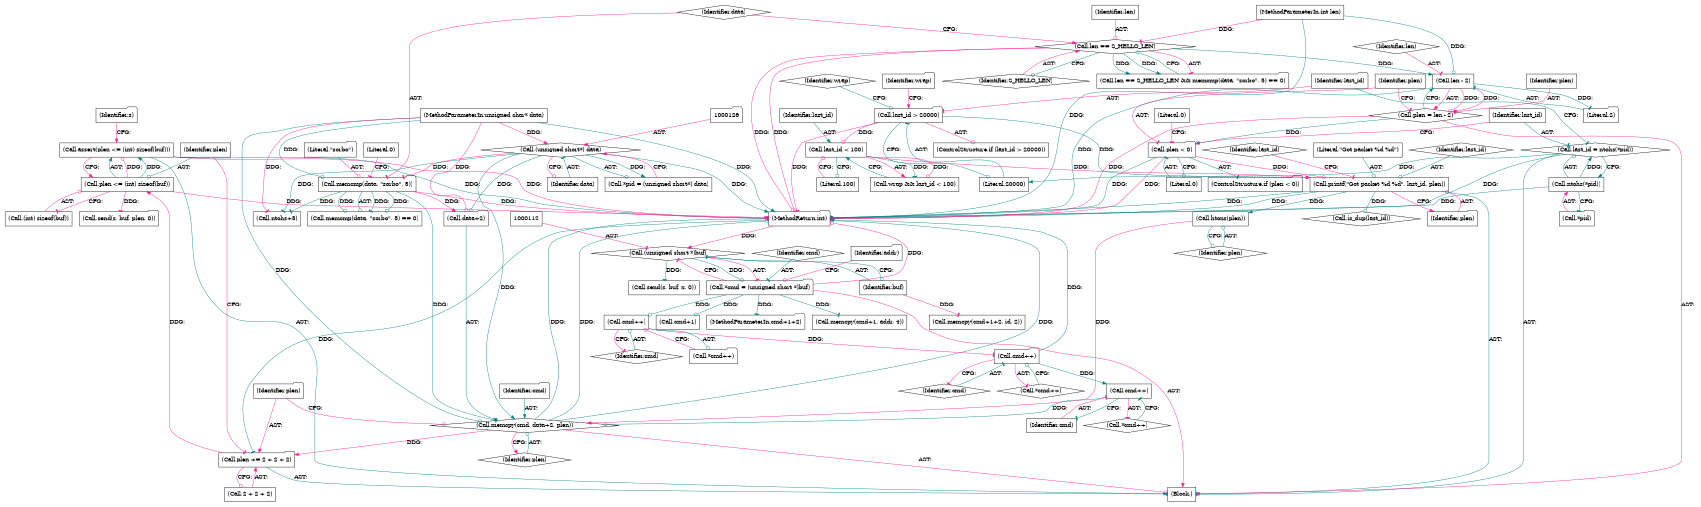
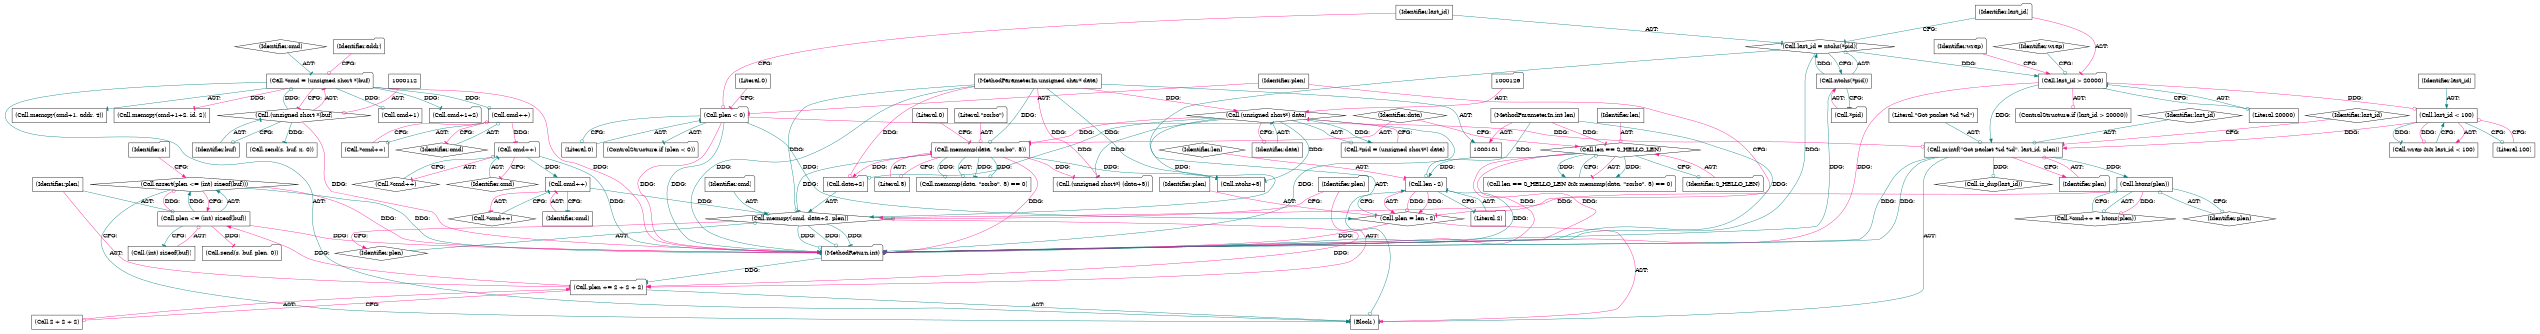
  digraph {
    node [shape=box]
    edge [arrowhead=odot color=teal]
-   n1 [label="(Call,assert(plen <= (int) sizeof(buf)))"]
+   n1 [label="(Call,assert(plen <= (int) sizeof(buf)))" shape=diamond]
    n2 [label="(Call,plen <= (int) sizeof(buf))"]
    n3 [label="(Block,)"]
    n4 [label="(MethodReturn,int)" shape=folder]
    n5 [label="(Call,(int) sizeof(buf))"]
    n6 [label="(Call,send(s, buf, plen, 0))" shape=folder]
    n7 [label="(Call,plen += 2 + 2 + 2)" shape=folder]
    n8 [label="(Call,2 + 2 + 2)"]
    n9 [label="(Call,memcpy(cmd, data+2, plen))" shape=diamond]
    n10 [label="(Identifier,plen)" shape=diamond]
    n11 [label="(Call,cmd++)"]
    n12 [label="(Call,*cmd++)" shape=diamond]
    n13 [label="(Identifier,cmd)"]
    n14 [label="(Call,cmd++)" shape=folder]
    n15 [label="(Identifier,cmd)" shape=diamond]
    n16 [label="(Call,*cmd++)" shape=diamond]
    n17 [label="(Call,cmd++)"]
    n18 [label="(Call,*cmd++)" shape=folder]
    n19 [label="(Identifier,cmd)" shape=diamond]
    n20 [label="(Call,*cmd = (unsigned short *)buf)" shape=folder]
    n21 [label="(Call,(unsigned short *)buf)" shape=diamond]
    n22 [label="(Call,cmd+1)"]
-   n23 [label="(MethodParameterIn,cmd+1+2)" shape=folder]
+   n23 [label="(Call,cmd+1+2)" shape=folder]
    n24 [label="(Call,memcpy(cmd+1, addr, 4))"]
    n25 [label="(Call,memcpy(cmd+1+2, id, 2))"]
    n26 [label="(Identifier,buf)"]
    n27 [label="(Call,send(s, buf, x, 0))"]
    n28 [label="(Call,(unsigned short*) data)" shape=diamond]
    n29 [label="(Call,memcmp(data, \"sorbo\", 5))" shape=folder]
    n30 [label="(Call,ntohs+5)"]
    n31 [label="(Call,data+2)" shape=folder]
+   n32 [label="(Call,(unsigned short*) (data+5))" shape=folder]
    n33 [label="(Identifier,data)"]
    n34 [label="(Call,*pid = (unsigned short*) data)"]
+   n35 [label="(Literal,5)"]
    n36 [label="(Call,memcmp(data, \"sorbo\", 5) == 0)"]
    n37 [label="(MethodParameterIn,unsigned char* data)"]
+   1000101
    n39 [label="(Call,htons(plen))"]
    n40 [label="(Identifier,plen)" shape=diamond]
+   n41 [label="(Call,*cmd++ = htons(plen))" shape=diamond]
    n42 [label="(Call,printf(\"Got packet %d %d\", last_id, plen))"]
    n43 [label="(Identifier,plen)" shape=folder]
    n44 [label="(Call,is_dup(last_id))" shape=diamond]
    n45 [label="(Call,last_id > 20000)" shape=folder]
    n46 [label="(Call,last_id < 100)"]
    n47 [label="(Literal,20000)"]
    n48 [label="(ControlStructure,if (last_id > 20000))"]
    n49 [label="(Literal,100)"]
    n50 [label="(Call,wrap && last_id < 100)"]
    n51 [label="(Call,last_id = ntohs(*pid))" shape=diamond]
    n52 [label="(Call,ntohs(*pid))"]
    n53 [label="(Call,*pid)" shape=folder]
    n54 [label="(Call,plen < 0)" shape=folder]
    n55 [label="(Literal,0)"]
    n56 [label="(ControlStructure,if (plen < 0))" shape=folder]
    n57 [label="(Call,plen = len - 2)" shape=diamond]
    n58 [label="(Call,len - 2)"]
    n59 [label="(Literal,2)" shape=folder]
    n60 [label="(Call,len == S_HELLO_LEN)" shape=diamond]
-   n61 [label="(Identifier,S_HELLO_LEN)" shape=diamond]
+   n61 [label="(Identifier,S_HELLO_LEN)" shape=folder]
    n62 [label="(Call,len == S_HELLO_LEN && memcmp(data, \"sorbo\", 5) == 0)" shape=folder]
    n63 [label="(MethodParameterIn,int len)"]
    n64 [label="(Identifier,cmd)" shape=diamond]
    n65 [label="(Identifier,last_id)" shape=folder]
    n66 [label="(Identifier,last_id)"]
    n67 [label="(Identifier,last_id)" shape=diamond]
    n68 [label="(Identifier,last_id)"]
    n69 [label="(Identifier,len)"]
    n70 [label="(Identifier,plen)"]
    n71 [label="(Literal,\"Got packet %d %d\")"]
    n72 [label="(Identifier,last_id)" shape=diamond]
    n73 [label="(Identifier,wrap)" shape=folder]
    n74 [label="(Identifier,wrap)" shape=diamond]
    n75 [label="(Identifier,cmd)" shape=folder]
    n76 [label="(Identifier,data)" shape=diamond]
    n77 [label="(Identifier,plen)"]
    n78 [label="(Literal,\"sorbo\")" shape=folder]
    n79 [label="(Identifier,addr)" shape=folder]
    n80 [label="(Identifier,plen)" shape=folder]
    n81 [label="(Literal,0)"]
    n82 [label="(Identifier,plen)"]
    n83 [label="(Identifier,len)" shape=diamond]
    n84 [label="(Literal,0)"]
    n85 [label="(Identifier,s)" shape=folder]
    1000112
    1000126 [shape=folder]
    n1 -> n2 [arrowhead=normal color=deeppink label="CFG: "]
    n1 -> n3 [arrowhead=normal label="AST: "]
    n1 -> n4 [color=deeppink label="DDG: "]
    n1 -> n4 [arrowhead=tee label="DDG: "]
    n2 -> n1 [arrowhead=normal label="AST: "]
    n2 -> n1 [color=deeppink label="DDG: "]
    n2 -> n1 [arrowhead=normal label="DDG: "]
    n2 -> n4 [arrowhead=normal color=deeppink label="DDG: "]
-   n2 -> n5 [arrowhead=tee color=deeppink label="CFG: "]
+   n2 -> n5 [arrowhead=tee label="CFG: "]
    n2 -> n6 [arrowhead=tee color=deeppink label="DDG: "]
    n4 -> n7 [arrowhead=tee label="DDG: "]
    n5 -> n2 [color=deeppink label="AST: "]
    n7 -> n2 [arrowhead=normal color=deeppink label="DDG: "]
    n7 -> n3 [arrowhead=tee label="AST: "]
    n7 -> n8 [color=deeppink label="CFG: "]
    n8 -> n7 [arrowhead=normal color=deeppink label="AST: "]
-   n9 -> n3 [color=deeppink label="AST: "]
    n9 -> n4 [arrowhead=tee label="DDG: "]
    n9 -> n4 [label="DDG: "]
    n9 -> n4 [label="DDG: "]
    n9 -> n7 [arrowhead=normal color=deeppink label="DDG: "]
    n9 -> n10 [arrowhead=normal color=deeppink label="CFG: "]
    n10 -> n9 [label="AST: "]
    n11 -> n9 [label="DDG: "]
    n11 -> n12 [arrowhead=tee color=deeppink label="AST: "]
    n11 -> n13 [arrowhead=tee label="CFG: "]
    n12 -> n11 [arrowhead=tee label="CFG: "]
    n13 -> n11 [arrowhead=tee color=deeppink label="AST: "]
    n14 -> n4 [arrowhead=normal label="DDG: "]
    n14 -> n11 [arrowhead=normal label="DDG: "]
    n14 -> n15 [arrowhead=tee color=deeppink label="CFG: "]
    n14 -> n16 [arrowhead=tee color=deeppink label="AST: "]
    n15 -> n14 [arrowhead=tee label="AST: "]
    n16 -> n14 [label="CFG: "]
    n17 -> n14 [arrowhead=tee color=deeppink label="DDG: "]
    n17 -> n18 [label="AST: "]
    n17 -> n19 [arrowhead=tee color=deeppink label="CFG: "]
    n18 -> n17 [color=deeppink label="CFG: "]
    n19 -> n17 [label="AST: "]
-   n20 -> n3 [arrowhead=normal color=deeppink label="AST: "]
+   n20 -> n3 [arrowhead=normal label="AST: "]
    n20 -> n4 [color=deeppink label="DDG: "]
    n20 -> n17 [label="DDG: "]
    n20 -> n21 [arrowhead=tee color=deeppink label="CFG: "]
    n20 -> n22 [label="DDG: "]
    n20 -> n23 [arrowhead=tee label="DDG: "]
-   n20 -> n24 [arrowhead=tee label="DDG: "]
-   n26 -> n25 [arrowhead=tee color=deeppink label="DDG: "]
-   n4 -> n21 [arrowhead=normal color=deeppink label="DDG: "]
+   n20 -> n24 [arrowhead=tee label="AST: "]
+   n20 -> n25 [arrowhead=tee color=deeppink label="DDG: "]
+   n21 -> n4 [arrowhead=normal color=deeppink label="DDG: "]
    n21 -> n20 [arrowhead=tee color=deeppink label="AST: "]
    n21 -> n20 [label="DDG: "]
    n21 -> n26 [label="CFG: "]
    n21 -> n27 [arrowhead=tee label="DDG: "]
    n26 -> n21 [arrowhead=tee label="AST: "]
    n28 -> n4 [arrowhead=normal label="DDG: "]
    n28 -> n9 [arrowhead=normal label="DDG: "]
    n28 -> n29 [arrowhead=tee color=deeppink label="DDG: "]
    n28 -> n30 [arrowhead=tee label="DDG: "]
    n28 -> n31 [label="DDG: "]
+   n28 -> n32 [arrowhead=tee label="DDG: "]
    n28 -> n33 [color=deeppink label="CFG: "]
    n28 -> n34 [label="AST: "]
    n28 -> n34 [arrowhead=normal label="DDG: "]
    n29 -> n4 [arrowhead=tee color=deeppink label="DDG: "]
    n29 -> n9 [arrowhead=tee label="DDG: "]
    n29 -> n30 [arrowhead=tee label="DDG: "]
    n29 -> n31 [arrowhead=normal color=deeppink label="DDG: "]
+   n29 -> n32 [arrowhead=tee color=deeppink label="DDG: "]
+   n29 -> n35 [color=deeppink label="CFG: "]
    n29 -> n36 [label="AST: "]
    n29 -> n36 [arrowhead=tee label="DDG: "]
    n29 -> n36 [label="DDG: "]
    n29 -> n36 [label="DDG: "]
    n31 -> n9 [arrowhead=normal label="AST: "]
    n33 -> n28 [arrowhead=tee label="AST: "]
-   n34 -> n28 [arrowhead=normal color=deeppink label="CFG: "]
+   n34 -> n28 [arrowhead=tee color=deeppink label="CFG: "]
+   n35 -> n29 [arrowhead=tee color=deeppink label="AST: "]
    n37 -> n4 [arrowhead=normal label="DDG: "]
    n37 -> n9 [label="DDG: "]
    n37 -> n28 [arrowhead=normal color=deeppink label="DDG: "]
    n37 -> n29 [label="DDG: "]
-   n37 -> n30 [arrowhead=tee color=deeppink label="DDG: "]
+   n37 -> n30 [arrowhead=tee label="DDG: "]
    n37 -> n31 [color=deeppink label="DDG: "]
+   n37 -> n32 [arrowhead=tee color=deeppink label="DDG: "]
+   n37 -> 1000101 [arrowhead=normal label="AST: "]
    n39 -> n9 [arrowhead=normal color=deeppink label="DDG: "]
    n39 -> n40 [label="CFG: "]
+   n39 -> n41 [label="AST: "]
+   n39 -> n41 [color=deeppink label="DDG: "]
    n40 -> n39 [label="AST: "]
+   n41 -> n39 [label="CFG: "]
    n42 -> n3 [arrowhead=tee label="AST: "]
    n42 -> n4 [label="DDG: "]
    n42 -> n4 [arrowhead=tee label="DDG: "]
    n42 -> n39 [arrowhead=normal label="DDG: "]
    n42 -> n43 [arrowhead=normal color=deeppink label="CFG: "]
    n42 -> n44 [label="DDG: "]
    n43 -> n42 [color=deeppink label="AST: "]
    n45 -> n4 [arrowhead=tee color=deeppink label="DDG: "]
    n45 -> n42 [arrowhead=normal label="DDG: "]
    n45 -> n46 [color=deeppink label="DDG: "]
    n45 -> n47 [label="CFG: "]
    n45 -> n48 [color=deeppink label="AST: "]
    n46 -> n42 [arrowhead=normal color=deeppink label="DDG: "]
    n46 -> n49 [label="CFG: "]
    n46 -> n50 [arrowhead=normal color=deeppink label="AST: "]
    n46 -> n50 [arrowhead=tee label="DDG: "]
    n46 -> n50 [color=deeppink label="DDG: "]
    n47 -> n45 [arrowhead=tee label="AST: "]
    n49 -> n46 [color=deeppink label="CFG: "]
    n50 -> n46 [arrowhead=normal label="CFG: "]
    n51 -> n3 [label="AST: "]
    n51 -> n4 [label="DDG: "]
-   n51 -> n47 [arrowhead=normal label="DDG: "]
+   n51 -> n45 [arrowhead=normal label="DDG: "]
    n51 -> n52 [arrowhead=normal label="CFG: "]
    n52 -> n4 [label="DDG: "]
    n52 -> n51 [label="AST: "]
    n52 -> n51 [arrowhead=normal label="DDG: "]
    n52 -> n53 [arrowhead=tee label="CFG: "]
    n53 -> n52 [arrowhead=normal color=deeppink label="AST: "]
    n54 -> n4 [arrowhead=normal color=deeppink label="DDG: "]
    n54 -> n4 [arrowhead=tee label="DDG: "]
    n54 -> n42 [color=deeppink label="DDG: "]
    n54 -> n55 [label="CFG: "]
    n54 -> n56 [arrowhead=tee label="AST: "]
    n55 -> n54 [arrowhead=tee label="AST: "]
    n57 -> n3 [arrowhead=normal color=deeppink label="AST: "]
    n57 -> n4 [arrowhead=tee color=deeppink label="DDG: "]
-   n57 -> n54 [arrowhead=normal label="DDG: "]
+   n54 -> n57 [arrowhead=normal label="DDG: "]
    n57 -> n58 [arrowhead=normal label="CFG: "]
    n58 -> n4 [arrowhead=tee label="DDG: "]
    n58 -> n57 [arrowhead=normal color=deeppink label="AST: "]
    n58 -> n57 [color=deeppink label="DDG: "]
    n58 -> n57 [arrowhead=normal color=deeppink label="DDG: "]
-   n58 -> n59 [arrowhead=tee label="DDG: "]
+   n58 -> n59 [arrowhead=tee label="CFG: "]
    n59 -> n58 [arrowhead=tee label="AST: "]
    n60 -> n4 [color=deeppink label="DDG: "]
    n60 -> n4 [color=deeppink label="DDG: "]
    n60 -> n58 [arrowhead=normal label="DDG: "]
    n60 -> n61 [label="CFG: "]
    n60 -> n62 [arrowhead=tee color=deeppink label="AST: "]
    n60 -> n62 [arrowhead=normal label="DDG: "]
    n60 -> n62 [arrowhead=normal label="DDG: "]
    n61 -> n60 [arrowhead=normal color=deeppink label="AST: "]
    n62 -> n60 [label="CFG: "]
    n63 -> n4 [label="DDG: "]
+   n63 -> 1000101 [arrowhead=normal color=deeppink label="AST: "]
    n63 -> n58 [label="DDG: "]
    n63 -> n60 [arrowhead=tee color=deeppink label="DDG: "]
    n64 -> n20 [arrowhead=tee label="AST: "]
    n65 -> n45 [arrowhead=tee color=deeppink label="AST: "]
    n65 -> n51 [arrowhead=tee label="CFG: "]
    n66 -> n46 [arrowhead=normal label="AST: "]
    n67 -> n42 [arrowhead=tee color=deeppink label="CFG: "]
    n68 -> n51 [arrowhead=tee label="AST: "]
    n68 -> n54 [color=deeppink label="CFG: "]
    n69 -> n60 [color=deeppink label="AST: "]
    n70 -> n2 [label="AST: "]
    n70 -> n7 [arrowhead=tee color=deeppink label="CFG: "]
    n71 -> n42 [label="AST: "]
    n72 -> n42 [label="AST: "]
    n73 -> n45 [arrowhead=normal color=deeppink label="CFG: "]
    n74 -> n45 [label="CFG: "]
    n75 -> n9 [arrowhead=normal label="AST: "]
    n76 -> n29 [arrowhead=tee color=deeppink label="AST: "]
    n76 -> n60 [arrowhead=normal color=deeppink label="CFG: "]
    n77 -> n54 [arrowhead=tee color=deeppink label="AST: "]
    n77 -> n57 [arrowhead=tee color=deeppink label="CFG: "]
    n78 -> n29 [color=deeppink label="AST: "]
    n79 -> n20 [color=deeppink label="CFG: "]
    n80 -> n7 [arrowhead=normal color=deeppink label="AST: "]
    n80 -> n9 [color=deeppink label="CFG: "]
    n81 -> n29 [arrowhead=tee color=deeppink label="CFG: "]
    n82 -> n57 [arrowhead=tee color=deeppink label="AST: "]
    n83 -> n58 [arrowhead=tee color=deeppink label="AST: "]
    n84 -> n54 [arrowhead=tee color=deeppink label="CFG: "]
    n85 -> n1 [arrowhead=normal color=deeppink label="CFG: "]
-   1000112 -> n21 [arrowhead=tee color=deeppink label="AST: "]
+   1000112 -> n21 [color=deeppink label="AST: "]
    1000126 -> n28 [arrowhead=normal color=deeppink label="AST: "]
  }
